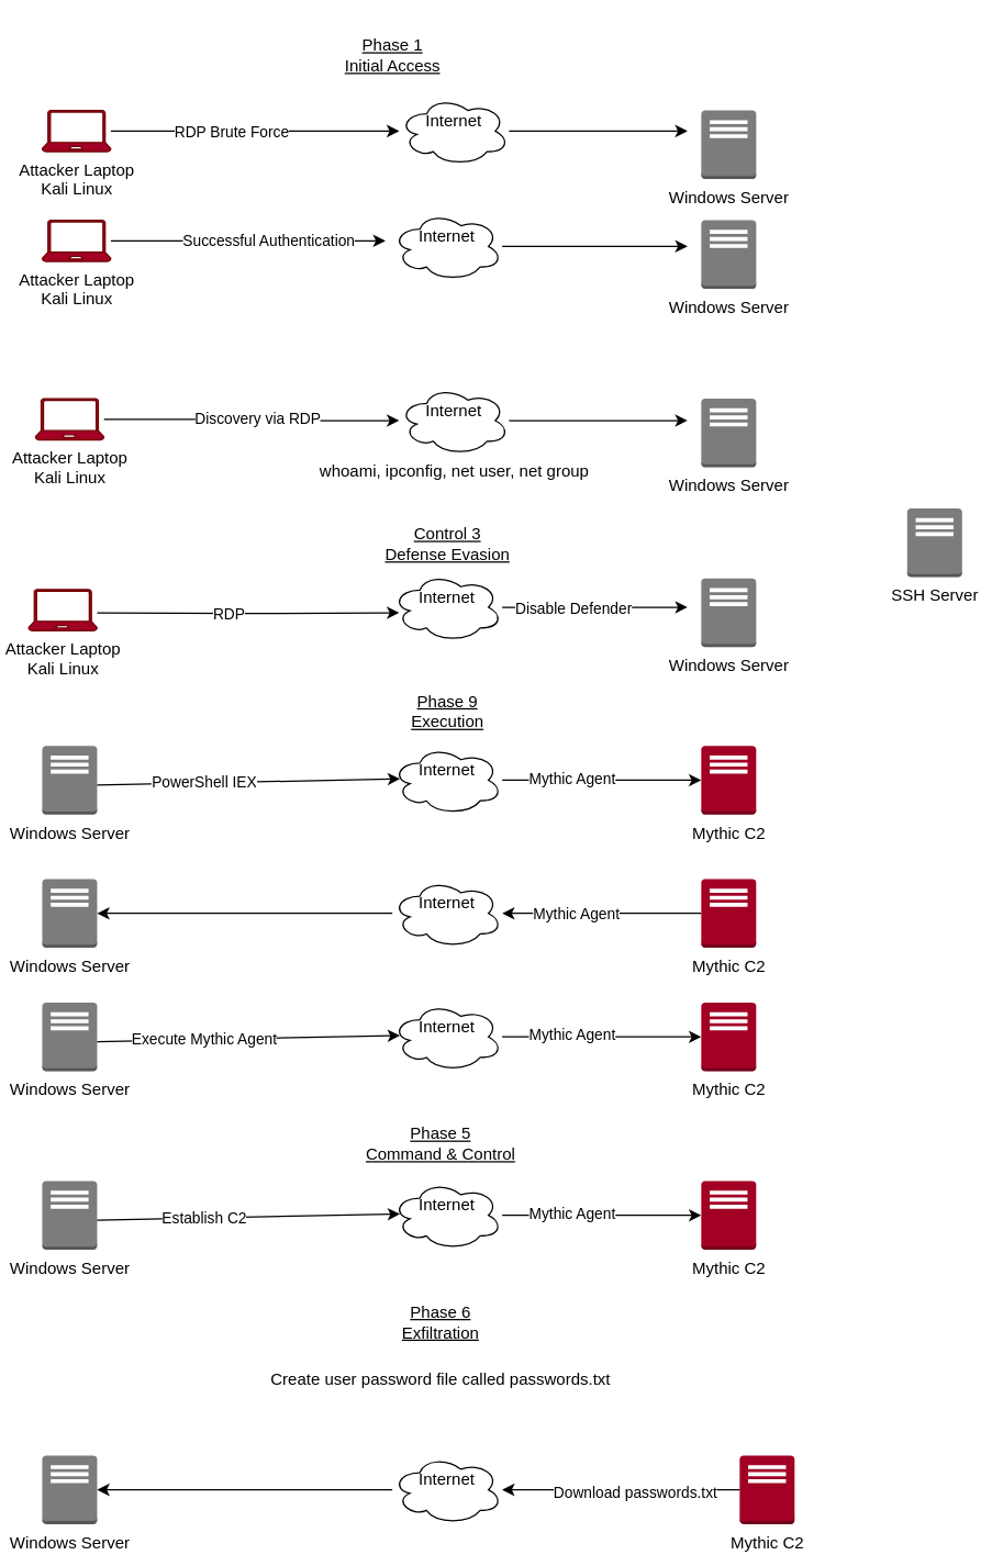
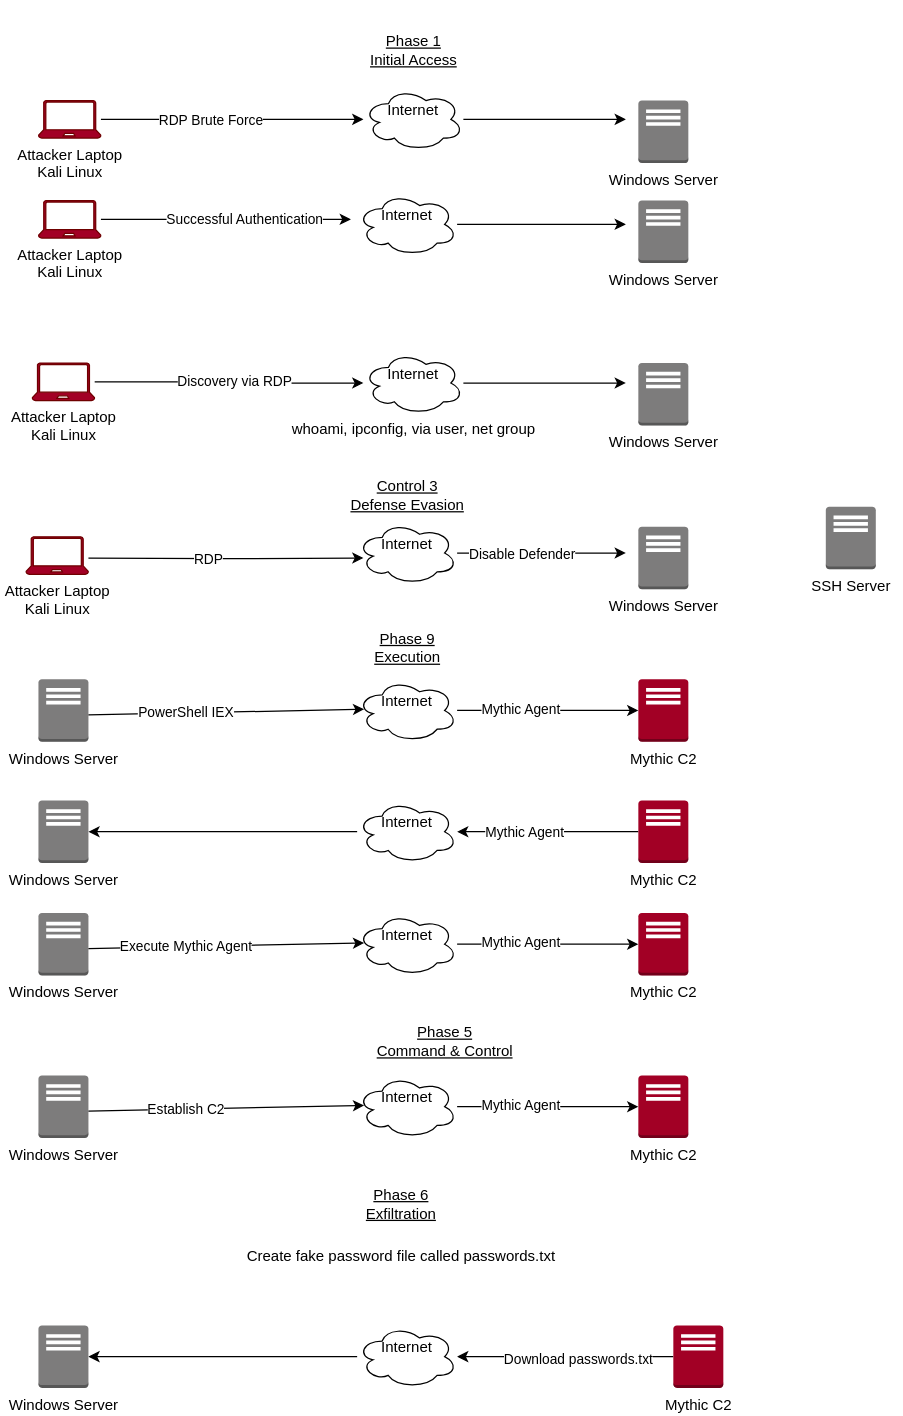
  <mxCell id="0" />
  <mxCell id="1" parent="0" />
  <mxCell id="2" value="Windows Server" style="outlineConnect=0;dashed=0;verticalLabelPosition=bottom;verticalAlign=top;align=center;html=1;shape=mxgraph.aws3.traditional_server;fillColor=#7D7C7C;gradientColor=none;" vertex="1" parent="1"><mxGeometry x="510" y="80" width="40" height="50" as="geometry" /></mxCell>
- <mxCell id="3" value="SSH Server" style="outlineConnect=0;dashed=0;verticalLabelPosition=bottom;verticalAlign=top;align=center;html=1;shape=mxgraph.aws3.traditional_server;fillColor=#7D7C7C;gradientColor=none;" vertex="1" parent="1"><mxGeometry x="660" y="370" width="40" height="50" as="geometry" /></mxCell>
+ <mxCell id="3" value="SSH Server" style="outlineConnect=0;dashed=0;verticalLabelPosition=bottom;verticalAlign=top;align=center;html=1;shape=mxgraph.aws3.traditional_server;fillColor=#7D7C7C;gradientColor=none;" vertex="1" parent="1"><mxGeometry x="660" y="405" width="40" height="50" as="geometry" /></mxCell>
  <mxCell id="4" style="edgeStyle=orthogonalEdgeStyle;rounded=0;orthogonalLoop=1;jettySize=auto;html=1;" edge="1" parent="1" source="6" target="8"><mxGeometry relative="1" as="geometry" /></mxCell>
  <mxCell id="5" value="RDP Brute Force" style="edgeLabel;html=1;align=center;verticalAlign=middle;resizable=0;points=[];" vertex="1" connectable="0" parent="4"><mxGeometry x="-0.171" relative="1" as="geometry"><mxPoint as="offset" /></mxGeometry></mxCell>
  <mxCell id="6" value="&lt;font color=&quot;#000000&quot;&gt;Attacker Laptop&lt;/font&gt;&lt;div&gt;&lt;font color=&quot;#000000&quot;&gt;Kali Linux&lt;/font&gt;&lt;/div&gt;" style="verticalLabelPosition=bottom;html=1;verticalAlign=top;align=center;strokeColor=#6F0000;fillColor=#a20025;shape=mxgraph.azure.laptop;pointerEvents=1;fontColor=#ffffff;" vertex="1" parent="1"><mxGeometry x="30" y="80" width="50" height="30" as="geometry" /></mxCell>
  <mxCell id="7" style="edgeStyle=orthogonalEdgeStyle;rounded=0;orthogonalLoop=1;jettySize=auto;html=1;" edge="1" parent="1" source="8"><mxGeometry relative="1" as="geometry"><mxPoint x="500" y="95" as="targetPoint" /></mxGeometry></mxCell>
  <mxCell id="8" value="Internet&lt;div&gt;&lt;br&gt;&lt;/div&gt;" style="ellipse;shape=cloud;whiteSpace=wrap;html=1;align=center;" vertex="1" parent="1"><mxGeometry x="290" y="70" width="80" height="50" as="geometry" /></mxCell>
- <mxCell id="9" value="&lt;u&gt;Phase 1&lt;/u&gt;&lt;div&gt;&lt;u&gt;Initial Access&lt;/u&gt;&lt;/div&gt;" style="text;html=1;align=center;verticalAlign=middle;resizable=0;points=[];autosize=1;strokeColor=none;fillColor=none;" vertex="1" parent="1"><mxGeometry x="240" y="20" width="90" height="40" as="geometry" /></mxCell>
+ <mxCell id="9" value="&lt;u&gt;Phase 1&lt;/u&gt;&lt;div&gt;&lt;u&gt;Initial Access&lt;/u&gt;&lt;/div&gt;" style="text;html=1;align=center;verticalAlign=middle;resizable=0;points=[];autosize=1;strokeColor=none;fillColor=none;" vertex="1" parent="1"><mxGeometry x="285" y="20" width="90" height="40" as="geometry" /></mxCell>
  <mxCell id="10" style="edgeStyle=orthogonalEdgeStyle;rounded=0;orthogonalLoop=1;jettySize=auto;html=1;" edge="1" parent="1" source="12"><mxGeometry relative="1" as="geometry"><mxPoint x="280" y="175" as="targetPoint" /></mxGeometry></mxCell>
  <mxCell id="11" value="Successful Authentication" style="edgeLabel;html=1;align=center;verticalAlign=middle;resizable=0;points=[];" vertex="1" connectable="0" parent="10"><mxGeometry x="0.152" y="1" relative="1" as="geometry"><mxPoint as="offset" /></mxGeometry></mxCell>
  <mxCell id="12" value="&lt;font color=&quot;#000000&quot;&gt;Attacker Laptop&lt;/font&gt;&lt;div&gt;&lt;font color=&quot;#000000&quot;&gt;Kali Linux&lt;/font&gt;&lt;/div&gt;" style="verticalLabelPosition=bottom;html=1;verticalAlign=top;align=center;strokeColor=#6F0000;fillColor=#a20025;shape=mxgraph.azure.laptop;pointerEvents=1;fontColor=#ffffff;" vertex="1" parent="1"><mxGeometry x="30" y="160" width="50" height="30" as="geometry" /></mxCell>
  <mxCell id="13" style="edgeStyle=orthogonalEdgeStyle;rounded=0;orthogonalLoop=1;jettySize=auto;html=1;" edge="1" parent="1" source="14"><mxGeometry relative="1" as="geometry"><mxPoint x="500" y="179" as="targetPoint" /></mxGeometry></mxCell>
  <mxCell id="14" value="Internet&lt;div&gt;&lt;br&gt;&lt;/div&gt;" style="ellipse;shape=cloud;whiteSpace=wrap;html=1;align=center;" vertex="1" parent="1"><mxGeometry x="285" y="154" width="80" height="50" as="geometry" /></mxCell>
  <mxCell id="15" value="Windows Server" style="outlineConnect=0;dashed=0;verticalLabelPosition=bottom;verticalAlign=top;align=center;html=1;shape=mxgraph.aws3.traditional_server;fillColor=#7D7C7C;gradientColor=none;" vertex="1" parent="1"><mxGeometry x="510" y="160" width="40" height="50" as="geometry" /></mxCell>
  <mxCell id="16" value="Windows Server" style="outlineConnect=0;dashed=0;verticalLabelPosition=bottom;verticalAlign=top;align=center;html=1;shape=mxgraph.aws3.traditional_server;fillColor=#7D7C7C;gradientColor=none;" vertex="1" parent="1"><mxGeometry x="510" y="290" width="40" height="50" as="geometry" /></mxCell>
  <mxCell id="17" style="edgeStyle=orthogonalEdgeStyle;rounded=0;orthogonalLoop=1;jettySize=auto;html=1;" edge="1" parent="1" source="19" target="21"><mxGeometry relative="1" as="geometry" /></mxCell>
  <mxCell id="18" value="Discovery via RDP" style="edgeLabel;html=1;align=center;verticalAlign=middle;resizable=0;points=[];" vertex="1" connectable="0" parent="17"><mxGeometry x="0.037" y="2" relative="1" as="geometry"><mxPoint as="offset" /></mxGeometry></mxCell>
  <mxCell id="19" value="&lt;font color=&quot;#000000&quot;&gt;Attacker Laptop&lt;/font&gt;&lt;div&gt;&lt;font color=&quot;#000000&quot;&gt;Kali Linux&lt;/font&gt;&lt;/div&gt;" style="verticalLabelPosition=bottom;html=1;verticalAlign=top;align=center;strokeColor=#6F0000;fillColor=#a20025;shape=mxgraph.azure.laptop;pointerEvents=1;fontColor=#ffffff;" vertex="1" parent="1"><mxGeometry x="25" y="290" width="50" height="30" as="geometry" /></mxCell>
  <mxCell id="20" style="edgeStyle=orthogonalEdgeStyle;rounded=0;orthogonalLoop=1;jettySize=auto;html=1;" edge="1" parent="1" source="21"><mxGeometry relative="1" as="geometry"><mxPoint x="500" y="306" as="targetPoint" /></mxGeometry></mxCell>
  <mxCell id="21" value="Internet&lt;div&gt;&lt;br&gt;&lt;/div&gt;" style="ellipse;shape=cloud;whiteSpace=wrap;html=1;align=center;" vertex="1" parent="1"><mxGeometry x="290" y="281" width="80" height="50" as="geometry" /></mxCell>
  <mxCell id="22" value="&lt;u&gt;Control 3&lt;/u&gt;&lt;div&gt;&lt;u&gt;Defense Evasion&lt;/u&gt;&lt;/div&gt;" style="text;html=1;align=center;verticalAlign=middle;resizable=0;points=[];autosize=1;strokeColor=none;fillColor=none;" vertex="1" parent="1"><mxGeometry x="270" y="376" width="110" height="40" as="geometry" /></mxCell>
  <mxCell id="23" style="edgeStyle=orthogonalEdgeStyle;rounded=0;orthogonalLoop=1;jettySize=auto;html=1;" edge="1" parent="1" source="25"><mxGeometry relative="1" as="geometry"><mxPoint x="500" y="442" as="targetPoint" /></mxGeometry></mxCell>
  <mxCell id="24" value="Disable Defender" style="edgeLabel;html=1;align=center;verticalAlign=middle;resizable=0;points=[];" vertex="1" connectable="0" parent="23"><mxGeometry x="-0.247" relative="1" as="geometry"><mxPoint as="offset" /></mxGeometry></mxCell>
  <mxCell id="25" value="Internet&lt;div&gt;&lt;br&gt;&lt;/div&gt;" style="ellipse;shape=cloud;whiteSpace=wrap;html=1;align=center;" vertex="1" parent="1"><mxGeometry x="285" y="417" width="80" height="50" as="geometry" /></mxCell>
  <mxCell id="26" value="Windows Server" style="outlineConnect=0;dashed=0;verticalLabelPosition=bottom;verticalAlign=top;align=center;html=1;shape=mxgraph.aws3.traditional_server;fillColor=#7D7C7C;gradientColor=none;" vertex="1" parent="1"><mxGeometry x="30" y="543" width="40" height="50" as="geometry" /></mxCell>
  <mxCell id="27" value="Internet&lt;div&gt;&lt;br&gt;&lt;/div&gt;" style="ellipse;shape=cloud;whiteSpace=wrap;html=1;align=center;" vertex="1" parent="1"><mxGeometry x="285" y="543" width="80" height="50" as="geometry" /></mxCell>
  <mxCell id="28" value="&lt;font color=&quot;#000000&quot;&gt;Mythic C2&lt;/font&gt;" style="outlineConnect=0;dashed=0;verticalLabelPosition=bottom;verticalAlign=top;align=center;html=1;shape=mxgraph.aws3.traditional_server;fillColor=#a20025;fontColor=#ffffff;strokeColor=#6F0000;" vertex="1" parent="1"><mxGeometry x="510" y="543" width="40" height="50" as="geometry" /></mxCell>
  <mxCell id="29" value="&lt;u&gt;Phase 9&lt;/u&gt;&lt;div&gt;&lt;u&gt;Execution&lt;/u&gt;&lt;/div&gt;" style="text;html=1;align=center;verticalAlign=middle;resizable=0;points=[];autosize=1;strokeColor=none;fillColor=none;" vertex="1" parent="1"><mxGeometry x="285" y="498" width="80" height="40" as="geometry" /></mxCell>
  <mxCell id="30" style="rounded=0;orthogonalLoop=1;jettySize=auto;html=1;entryX=0.07;entryY=0.4;entryDx=0;entryDy=0;entryPerimeter=0;" edge="1" parent="1"><mxGeometry relative="1" as="geometry"><mxPoint x="70" y="571.584" as="sourcePoint" /><mxPoint x="290.6" y="567" as="targetPoint" /></mxGeometry></mxCell>
  <mxCell id="31" value="PowerShell IEX" style="edgeLabel;html=1;align=center;verticalAlign=middle;resizable=0;points=[];" vertex="1" connectable="0" parent="30"><mxGeometry x="-0.293" relative="1" as="geometry"><mxPoint as="offset" /></mxGeometry></mxCell>
  <mxCell id="32" style="edgeStyle=orthogonalEdgeStyle;rounded=0;orthogonalLoop=1;jettySize=auto;html=1;entryX=0;entryY=0.5;entryDx=0;entryDy=0;entryPerimeter=0;" edge="1" parent="1" source="27" target="28"><mxGeometry relative="1" as="geometry" /></mxCell>
  <mxCell id="33" value="Mythic Agent" style="edgeLabel;html=1;align=center;verticalAlign=middle;resizable=0;points=[];" vertex="1" connectable="0" parent="32"><mxGeometry x="-0.31" y="2" relative="1" as="geometry"><mxPoint as="offset" /></mxGeometry></mxCell>
  <mxCell id="34" value="Windows Server" style="outlineConnect=0;dashed=0;verticalLabelPosition=bottom;verticalAlign=top;align=center;html=1;shape=mxgraph.aws3.traditional_server;fillColor=#7D7C7C;gradientColor=none;" vertex="1" parent="1"><mxGeometry x="30" y="640" width="40" height="50" as="geometry" /></mxCell>
  <mxCell id="35" value="Internet&lt;div&gt;&lt;br&gt;&lt;/div&gt;" style="ellipse;shape=cloud;whiteSpace=wrap;html=1;align=center;" vertex="1" parent="1"><mxGeometry x="285" y="640" width="80" height="50" as="geometry" /></mxCell>
  <mxCell id="36" style="edgeStyle=orthogonalEdgeStyle;rounded=0;orthogonalLoop=1;jettySize=auto;html=1;" edge="1" parent="1" source="38" target="35"><mxGeometry relative="1" as="geometry" /></mxCell>
  <mxCell id="37" value="Mythic Agent" style="edgeLabel;html=1;align=center;verticalAlign=middle;resizable=0;points=[];" vertex="1" connectable="0" parent="36"><mxGeometry x="0.269" relative="1" as="geometry"><mxPoint as="offset" /></mxGeometry></mxCell>
  <mxCell id="38" value="&lt;font color=&quot;#000000&quot;&gt;Mythic C2&lt;/font&gt;" style="outlineConnect=0;dashed=0;verticalLabelPosition=bottom;verticalAlign=top;align=center;html=1;shape=mxgraph.aws3.traditional_server;fillColor=#a20025;fontColor=#ffffff;strokeColor=#6F0000;" vertex="1" parent="1"><mxGeometry x="510" y="640" width="40" height="50" as="geometry" /></mxCell>
  <mxCell id="39" style="edgeStyle=orthogonalEdgeStyle;rounded=0;orthogonalLoop=1;jettySize=auto;html=1;entryX=1;entryY=0.5;entryDx=0;entryDy=0;entryPerimeter=0;" edge="1" parent="1" source="35" target="34"><mxGeometry relative="1" as="geometry" /></mxCell>
  <mxCell id="40" value="Windows Server" style="outlineConnect=0;dashed=0;verticalLabelPosition=bottom;verticalAlign=top;align=center;html=1;shape=mxgraph.aws3.traditional_server;fillColor=#7D7C7C;gradientColor=none;" vertex="1" parent="1"><mxGeometry x="30" y="730" width="40" height="50" as="geometry" /></mxCell>
  <mxCell id="41" value="Internet&lt;div&gt;&lt;br&gt;&lt;/div&gt;" style="ellipse;shape=cloud;whiteSpace=wrap;html=1;align=center;" vertex="1" parent="1"><mxGeometry x="285" y="730" width="80" height="50" as="geometry" /></mxCell>
  <mxCell id="42" value="&lt;font color=&quot;#000000&quot;&gt;Mythic C2&lt;/font&gt;" style="outlineConnect=0;dashed=0;verticalLabelPosition=bottom;verticalAlign=top;align=center;html=1;shape=mxgraph.aws3.traditional_server;fillColor=#a20025;fontColor=#ffffff;strokeColor=#6F0000;" vertex="1" parent="1"><mxGeometry x="510" y="730" width="40" height="50" as="geometry" /></mxCell>
  <mxCell id="43" style="rounded=0;orthogonalLoop=1;jettySize=auto;html=1;entryX=0.07;entryY=0.4;entryDx=0;entryDy=0;entryPerimeter=0;" edge="1" parent="1"><mxGeometry relative="1" as="geometry"><mxPoint x="70" y="758.584" as="sourcePoint" /><mxPoint x="290.6" y="754" as="targetPoint" /></mxGeometry></mxCell>
  <mxCell id="44" value="Execute Mythic Agent" style="edgeLabel;html=1;align=center;verticalAlign=middle;resizable=0;points=[];" vertex="1" connectable="0" parent="43"><mxGeometry x="-0.293" relative="1" as="geometry"><mxPoint as="offset" /></mxGeometry></mxCell>
  <mxCell id="45" style="edgeStyle=orthogonalEdgeStyle;rounded=0;orthogonalLoop=1;jettySize=auto;html=1;entryX=0;entryY=0.5;entryDx=0;entryDy=0;entryPerimeter=0;" edge="1" source="41" target="42" parent="1"><mxGeometry relative="1" as="geometry" /></mxCell>
  <mxCell id="46" value="Mythic Agent" style="edgeLabel;html=1;align=center;verticalAlign=middle;resizable=0;points=[];" vertex="1" connectable="0" parent="45"><mxGeometry x="-0.31" y="2" relative="1" as="geometry"><mxPoint as="offset" /></mxGeometry></mxCell>
- <mxCell id="47" value="&lt;u&gt;Phase 5&lt;/u&gt;&lt;div&gt;&lt;u&gt;Command &amp;amp; Control&lt;/u&gt;&lt;/div&gt;" style="text;html=1;align=center;verticalAlign=middle;resizable=0;points=[];autosize=1;strokeColor=none;fillColor=none;" vertex="1" parent="1"><mxGeometry x="255" y="813" width="130" height="40" as="geometry" /></mxCell>
+ <mxCell id="47" value="&lt;u&gt;Phase 5&lt;/u&gt;&lt;div&gt;&lt;u&gt;Command &amp;amp; Control&lt;/u&gt;&lt;/div&gt;" style="text;html=1;align=center;verticalAlign=middle;resizable=0;points=[];autosize=1;strokeColor=none;fillColor=none;" vertex="1" parent="1"><mxGeometry x="290" y="813" width="130" height="40" as="geometry" /></mxCell>
  <mxCell id="48" value="Windows Server" style="outlineConnect=0;dashed=0;verticalLabelPosition=bottom;verticalAlign=top;align=center;html=1;shape=mxgraph.aws3.traditional_server;fillColor=#7D7C7C;gradientColor=none;" vertex="1" parent="1"><mxGeometry x="30" y="860" width="40" height="50" as="geometry" /></mxCell>
  <mxCell id="49" value="Internet&lt;div&gt;&lt;br&gt;&lt;/div&gt;" style="ellipse;shape=cloud;whiteSpace=wrap;html=1;align=center;" vertex="1" parent="1"><mxGeometry x="285" y="860" width="80" height="50" as="geometry" /></mxCell>
  <mxCell id="50" value="&lt;font color=&quot;#000000&quot;&gt;Mythic C2&lt;/font&gt;" style="outlineConnect=0;dashed=0;verticalLabelPosition=bottom;verticalAlign=top;align=center;html=1;shape=mxgraph.aws3.traditional_server;fillColor=#a20025;fontColor=#ffffff;strokeColor=#6F0000;" vertex="1" parent="1"><mxGeometry x="510" y="860" width="40" height="50" as="geometry" /></mxCell>
  <mxCell id="51" style="rounded=0;orthogonalLoop=1;jettySize=auto;html=1;entryX=0.07;entryY=0.4;entryDx=0;entryDy=0;entryPerimeter=0;" edge="1" parent="1"><mxGeometry relative="1" as="geometry"><mxPoint x="70" y="888.584" as="sourcePoint" /><mxPoint x="290.6" y="884" as="targetPoint" /></mxGeometry></mxCell>
  <mxCell id="52" value="Establish C2" style="edgeLabel;html=1;align=center;verticalAlign=middle;resizable=0;points=[];" vertex="1" connectable="0" parent="51"><mxGeometry x="-0.293" relative="1" as="geometry"><mxPoint as="offset" /></mxGeometry></mxCell>
  <mxCell id="53" style="edgeStyle=orthogonalEdgeStyle;rounded=0;orthogonalLoop=1;jettySize=auto;html=1;entryX=0;entryY=0.5;entryDx=0;entryDy=0;entryPerimeter=0;" edge="1" source="49" target="50" parent="1"><mxGeometry relative="1" as="geometry" /></mxCell>
  <mxCell id="54" value="Mythic Agent" style="edgeLabel;html=1;align=center;verticalAlign=middle;resizable=0;points=[];" vertex="1" connectable="0" parent="53"><mxGeometry x="-0.31" y="2" relative="1" as="geometry"><mxPoint as="offset" /></mxGeometry></mxCell>
- <mxCell id="55" value="Create user password file called passwords.txt" style="text;html=1;align=center;verticalAlign=middle;resizable=0;points=[];autosize=1;strokeColor=none;fillColor=none;" vertex="1" parent="1"><mxGeometry x="185" y="990" width="270" height="30" as="geometry" /></mxCell>
+ <mxCell id="55" value="Create fake password file called passwords.txt" style="text;html=1;align=center;verticalAlign=middle;resizable=0;points=[];autosize=1;strokeColor=none;fillColor=none;" vertex="1" parent="1"><mxGeometry x="185" y="990" width="270" height="30" as="geometry" /></mxCell>
  <mxCell id="56" value="&lt;u&gt;Phase 6&lt;/u&gt;&lt;div&gt;&lt;u&gt;Exfiltration&lt;/u&gt;&lt;/div&gt;" style="text;html=1;align=center;verticalAlign=middle;resizable=0;points=[];autosize=1;strokeColor=none;fillColor=none;" vertex="1" parent="1"><mxGeometry x="280" y="943" width="80" height="40" as="geometry" /></mxCell>
  <mxCell id="57" value="Windows Server" style="outlineConnect=0;dashed=0;verticalLabelPosition=bottom;verticalAlign=top;align=center;html=1;shape=mxgraph.aws3.traditional_server;fillColor=#7D7C7C;gradientColor=none;" vertex="1" parent="1"><mxGeometry x="30" y="1060" width="40" height="50" as="geometry" /></mxCell>
  <mxCell id="58" value="Internet&lt;div&gt;&lt;br&gt;&lt;/div&gt;" style="ellipse;shape=cloud;whiteSpace=wrap;html=1;align=center;" vertex="1" parent="1"><mxGeometry x="285" y="1060" width="80" height="50" as="geometry" /></mxCell>
  <mxCell id="59" style="edgeStyle=orthogonalEdgeStyle;rounded=0;orthogonalLoop=1;jettySize=auto;html=1;" edge="1" source="61" target="58" parent="1"><mxGeometry relative="1" as="geometry" /></mxCell>
  <mxCell id="60" value="Download passwords.txt" style="edgeLabel;html=1;align=center;verticalAlign=middle;resizable=0;points=[];" vertex="1" connectable="0" parent="59"><mxGeometry x="-0.11" y="1" relative="1" as="geometry"><mxPoint as="offset" /></mxGeometry></mxCell>
  <mxCell id="61" value="&lt;font color=&quot;#000000&quot;&gt;Mythic C2&lt;/font&gt;" style="outlineConnect=0;dashed=0;verticalLabelPosition=bottom;verticalAlign=top;align=center;html=1;shape=mxgraph.aws3.traditional_server;fillColor=#a20025;fontColor=#ffffff;strokeColor=#6F0000;" vertex="1" parent="1"><mxGeometry x="538" y="1060" width="40" height="50" as="geometry" /></mxCell>
  <mxCell id="62" style="edgeStyle=orthogonalEdgeStyle;rounded=0;orthogonalLoop=1;jettySize=auto;html=1;entryX=1;entryY=0.5;entryDx=0;entryDy=0;entryPerimeter=0;" edge="1" source="58" target="57" parent="1"><mxGeometry relative="1" as="geometry" /></mxCell>
- <mxCell id="63" value="whoami, ipconfig, net user, net group" style="text;html=1;align=center;verticalAlign=middle;resizable=0;points=[];autosize=1;strokeColor=none;fillColor=none;" vertex="1" parent="1"><mxGeometry x="220" y="328" width="220" height="30" as="geometry" /></mxCell>
+ <mxCell id="63" value="whoami, ipconfig, via user, net group" style="text;html=1;align=center;verticalAlign=middle;resizable=0;points=[];autosize=1;strokeColor=none;fillColor=none;" vertex="1" parent="1"><mxGeometry x="220" y="328" width="220" height="30" as="geometry" /></mxCell>
  <mxCell id="64" style="edgeStyle=orthogonalEdgeStyle;rounded=0;orthogonalLoop=1;jettySize=auto;html=1;entryX=0.063;entryY=0.58;entryDx=0;entryDy=0;entryPerimeter=0;" edge="1" parent="1" target="25"><mxGeometry relative="1" as="geometry"><mxPoint x="70" y="446" as="sourcePoint" /></mxGeometry></mxCell>
  <mxCell id="65" value="RDP" style="edgeLabel;html=1;align=center;verticalAlign=middle;resizable=0;points=[];" vertex="1" connectable="0" parent="64"><mxGeometry x="-0.127" relative="1" as="geometry"><mxPoint as="offset" /></mxGeometry></mxCell>
  <mxCell id="66" value="Windows Server" style="outlineConnect=0;dashed=0;verticalLabelPosition=bottom;verticalAlign=top;align=center;html=1;shape=mxgraph.aws3.traditional_server;fillColor=#7D7C7C;gradientColor=none;" vertex="1" parent="1"><mxGeometry x="510" y="421" width="40" height="50" as="geometry" /></mxCell>
  <mxCell id="67" value="&lt;font color=&quot;#000000&quot;&gt;Attacker Laptop&lt;/font&gt;&lt;div&gt;&lt;font color=&quot;#000000&quot;&gt;Kali Linux&lt;/font&gt;&lt;/div&gt;" style="verticalLabelPosition=bottom;html=1;verticalAlign=top;align=center;strokeColor=#6F0000;fillColor=#a20025;shape=mxgraph.azure.laptop;pointerEvents=1;fontColor=#ffffff;" vertex="1" parent="1"><mxGeometry x="20" y="429" width="50" height="30" as="geometry" /></mxCell>
